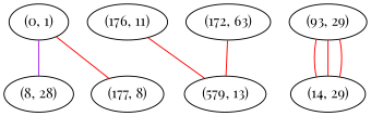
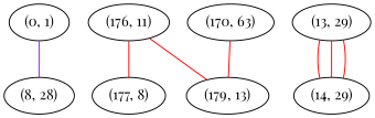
  graph {
    fontname="Playfair Display"
    node [fontname="Playfair Display"]
    edge [color=red fontname="Playfair Display" weight=1]
    "(176, 11)"
    "(177, 8)"
-   "(179, 13)" [label="(579, 13)"]
+   "(179, 13)"
    n4 [label="(0, 1)"]
    "(8, 28)"
-   "(13, 29)" [label="(93, 29)"]
+   "(13, 29)"
    "(14, 29)"
-   "(172, 63)"
-   n4 -- "(177, 8)"
+   "(172, 63)" [label="(170, 63)"]
+   "(176, 11)" -- "(177, 8)"
    "(176, 11)" -- "(179, 13)"
    n4 -- "(8, 28)" [color=purple weight=4]
    "(13, 29)" -- "(14, 29)"
    "(13, 29)" -- "(14, 29)"
    "(13, 29)" -- "(14, 29)"
    "(172, 63)" -- "(179, 13)"
  }
